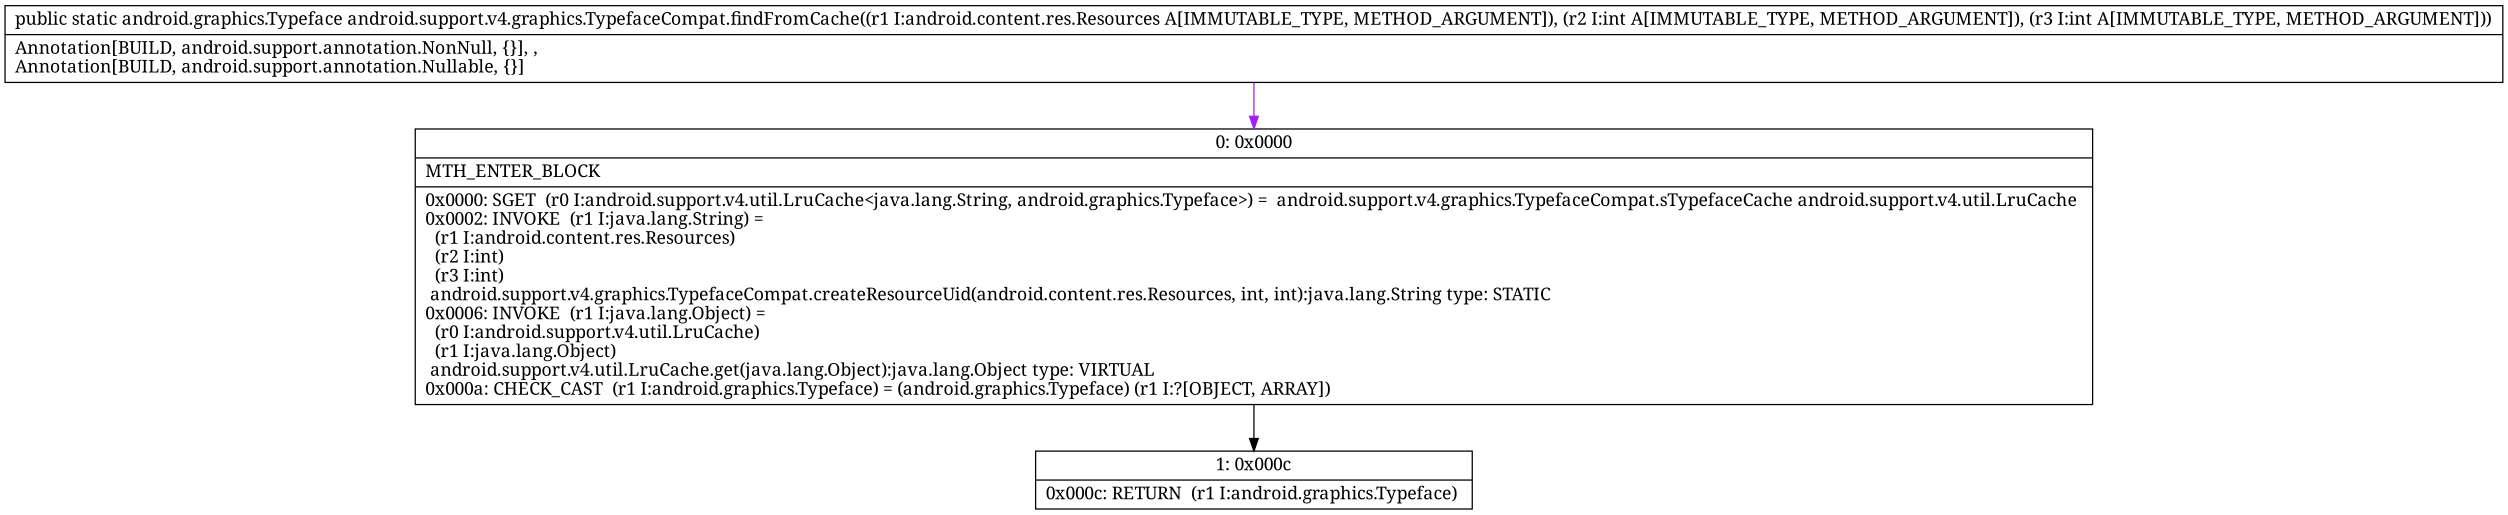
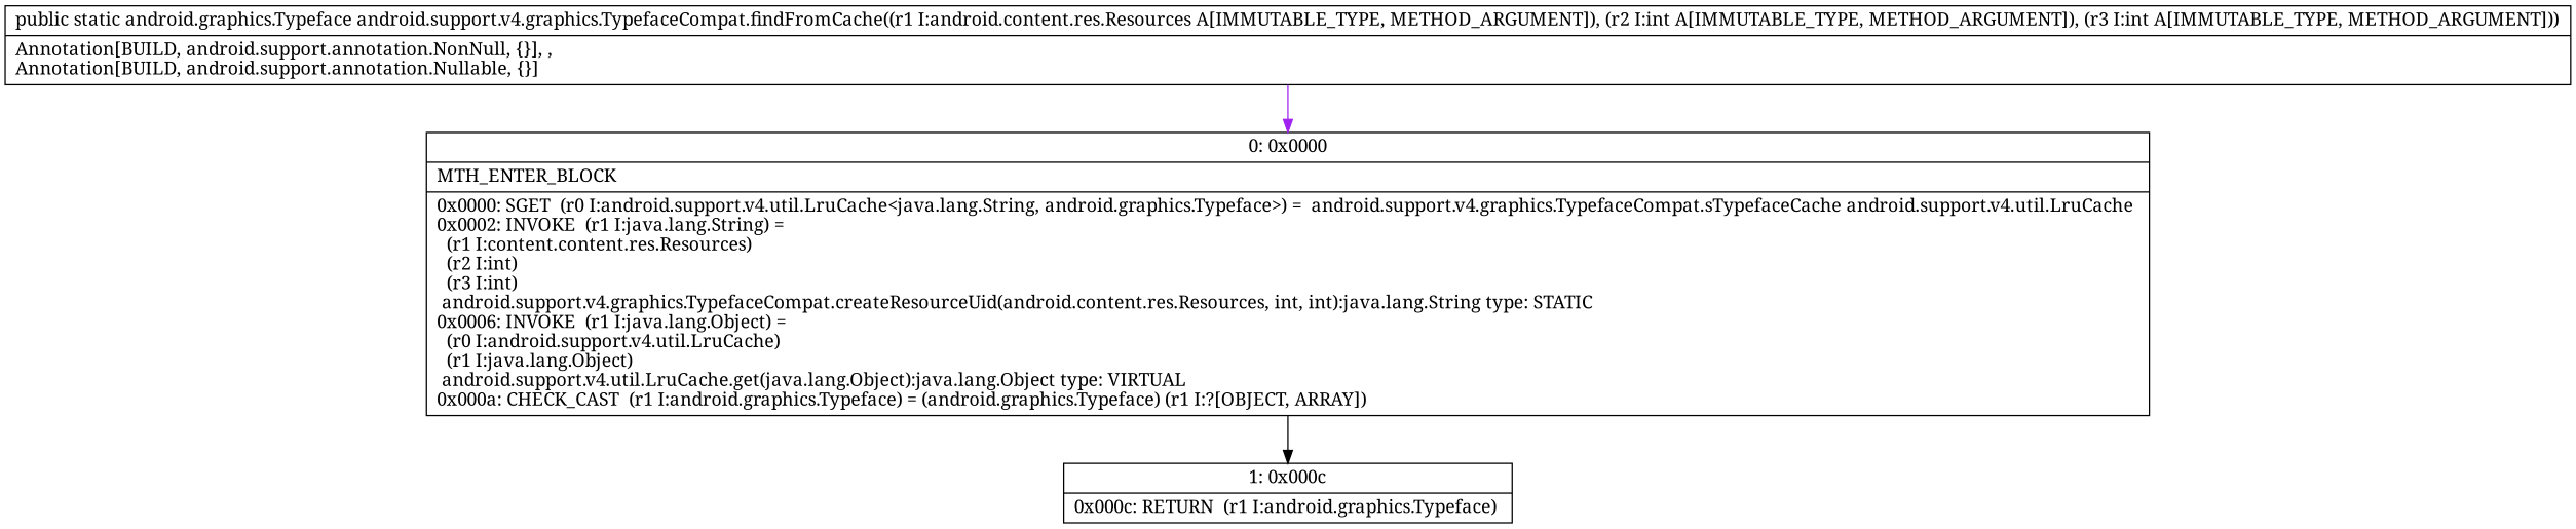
  digraph {
    fontname="Noto Serif"
    node [shape=record fontname="Noto Serif"]
    edge [fontname="Noto Serif"]
-   n1 [label="{0\:\ 0x0000|MTH_ENTER_BLOCK\l|0x0000: SGET  (r0 I:android.support.v4.util.LruCache\<java.lang.String, android.graphics.Typeface\>) =  android.support.v4.graphics.TypefaceCompat.sTypefaceCache android.support.v4.util.LruCache \l0x0002: INVOKE  (r1 I:java.lang.String) = \l  (r1 I:android.content.res.Resources)\l  (r2 I:int)\l  (r3 I:int)\l android.support.v4.graphics.TypefaceCompat.createResourceUid(android.content.res.Resources, int, int):java.lang.String type: STATIC \l0x0006: INVOKE  (r1 I:java.lang.Object) = \l  (r0 I:android.support.v4.util.LruCache)\l  (r1 I:java.lang.Object)\l android.support.v4.util.LruCache.get(java.lang.Object):java.lang.Object type: VIRTUAL \l0x000a: CHECK_CAST  (r1 I:android.graphics.Typeface) = (android.graphics.Typeface) (r1 I:?[OBJECT, ARRAY]) \l}"]
+   n1 [label="{0\:\ 0x0000|MTH_ENTER_BLOCK\l|0x0000: SGET  (r0 I:android.support.v4.util.LruCache\<java.lang.String, android.graphics.Typeface\>) =  android.support.v4.graphics.TypefaceCompat.sTypefaceCache android.support.v4.util.LruCache \l0x0002: INVOKE  (r1 I:java.lang.String) = \l  (r1 I:content.content.res.Resources)\l  (r2 I:int)\l  (r3 I:int)\l android.support.v4.graphics.TypefaceCompat.createResourceUid(android.content.res.Resources, int, int):java.lang.String type: STATIC \l0x0006: INVOKE  (r1 I:java.lang.Object) = \l  (r0 I:android.support.v4.util.LruCache)\l  (r1 I:java.lang.Object)\l android.support.v4.util.LruCache.get(java.lang.Object):java.lang.Object type: VIRTUAL \l0x000a: CHECK_CAST  (r1 I:android.graphics.Typeface) = (android.graphics.Typeface) (r1 I:?[OBJECT, ARRAY]) \l}"]
    n2 [label="{1\:\ 0x000c|0x000c: RETURN  (r1 I:android.graphics.Typeface) \l}"]
    n3 [label="{public static android.graphics.Typeface android.support.v4.graphics.TypefaceCompat.findFromCache((r1 I:android.content.res.Resources A[IMMUTABLE_TYPE, METHOD_ARGUMENT]), (r2 I:int A[IMMUTABLE_TYPE, METHOD_ARGUMENT]), (r3 I:int A[IMMUTABLE_TYPE, METHOD_ARGUMENT]))  | Annotation[BUILD, android.support.annotation.NonNull, \{\}], , \lAnnotation[BUILD, android.support.annotation.Nullable, \{\}]\l}"]
    n1 -> n2 [color=black]
    n3 -> n1 [color=purple]
  }
